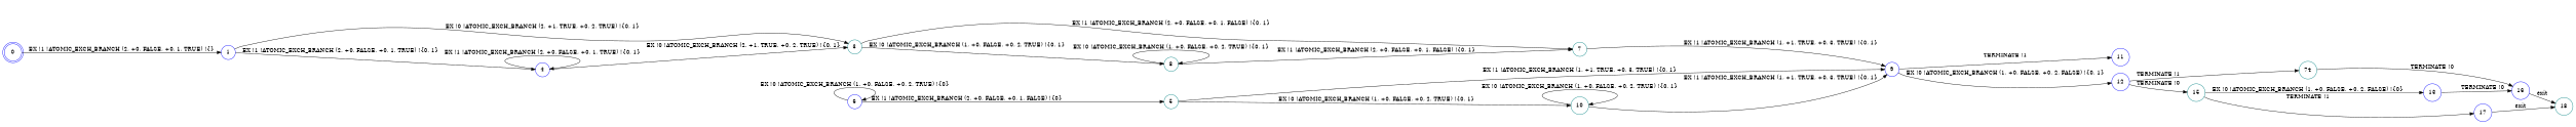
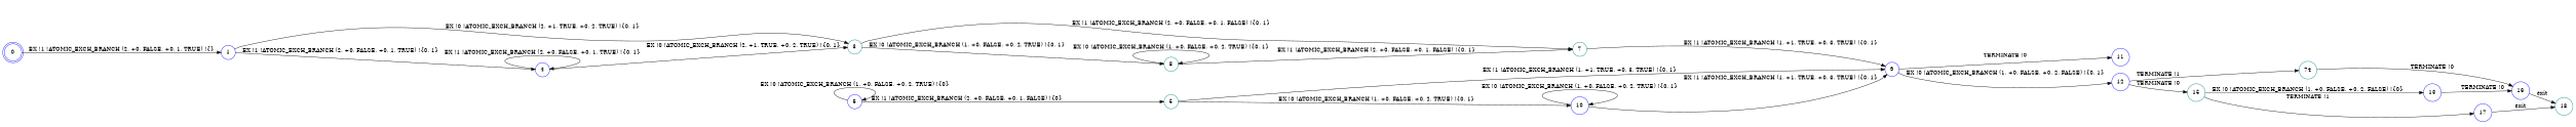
  digraph {
    rankdir=LR
    node [color=blue shape=circle]
    0 [peripheries=2]
    1
    3 [color=teal]
    4
    7 [color=teal]
    8 [color=teal]
    5 [color=teal]
    9
-   10 [color=teal]
+   10
    6
    11
    12
    n13 [color=teal label=74]
    15 [color=teal]
    13
    16
    17
    18 [color=teal]
    0 -> 1 [label="EX !1 !ATOMIC_EXCH_BRANCH (2, +0, FALSE, +0, 1, TRUE) !{}"]
    1 -> 3 [label="EX !0 !ATOMIC_EXCH_BRANCH (2, +1, TRUE, +0, 2, TRUE) !{0, 1}"]
    1 -> 4 [label="EX !1 !ATOMIC_EXCH_BRANCH (2, +0, FALSE, +0, 1, TRUE) !{0, 1}"]
    3 -> 7 [label="EX !1 !ATOMIC_EXCH_BRANCH (2, +0, FALSE, +0, 1, FALSE) !{0, 1}"]
    3 -> 8 [label="EX !0 !ATOMIC_EXCH_BRANCH (1, +0, FALSE, +0, 2, TRUE) !{0, 1}"]
    4 -> 3 [label="EX !0 !ATOMIC_EXCH_BRANCH (2, +1, TRUE, +0, 2, TRUE) !{0, 1}"]
    4 -> 4 [label="EX !1 !ATOMIC_EXCH_BRANCH (2, +0, FALSE, +0, 1, TRUE) !{0, 1}"]
    7 -> 9 [label="EX !1 !ATOMIC_EXCH_BRANCH (1, +1, TRUE, +0, 3, TRUE) !{0, 1}"]
    8 -> 7 [label="EX !1 !ATOMIC_EXCH_BRANCH (2, +0, FALSE, +0, 1, FALSE) !{0, 1}"]
    8 -> 8 [label="EX !0 !ATOMIC_EXCH_BRANCH (1, +0, FALSE, +0, 2, TRUE) !{0, 1}"]
    5 -> 9 [label="EX !1 !ATOMIC_EXCH_BRANCH (1, +1, TRUE, +0, 3, TRUE) !{0, 1}"]
    5 -> 10 [label="EX !0 !ATOMIC_EXCH_BRANCH (1, +0, FALSE, +0, 2, TRUE) !{0, 1}"]
-   9 -> 11 [label="TERMINATE !1"]
+   9 -> 11 [label="TERMINATE !0"]
    9 -> 12 [label="EX !0 !ATOMIC_EXCH_BRANCH (1, +0, FALSE, +0, 2, FALSE) !{0, 1}"]
    10 -> 9 [label="EX !1 !ATOMIC_EXCH_BRANCH (1, +1, TRUE, +0, 3, TRUE) !{0, 1}"]
    10 -> 10 [label="EX !0 !ATOMIC_EXCH_BRANCH (1, +0, FALSE, +0, 2, TRUE) !{0, 1}"]
    6 -> 5 [label="EX !1 !ATOMIC_EXCH_BRANCH (2, +0, FALSE, +0, 1, FALSE) !{0}"]
    6 -> 6 [label="EX !0 !ATOMIC_EXCH_BRANCH (1, +0, FALSE, +0, 2, TRUE) !{0}"]
    12 -> n13 [label="TERMINATE !1"]
    12 -> 15 [label="TERMINATE !0"]
    n13 -> 16 [label="TERMINATE !0"]
    15 -> 13 [label="EX !0 !ATOMIC_EXCH_BRANCH (1, +0, FALSE, +0, 2, FALSE) !{0}"]
    15 -> 17 [label="TERMINATE !1"]
    13 -> 16 [label="TERMINATE !0"]
    16 -> 18 [label=exit]
    17 -> 18 [label=exit]
  }
